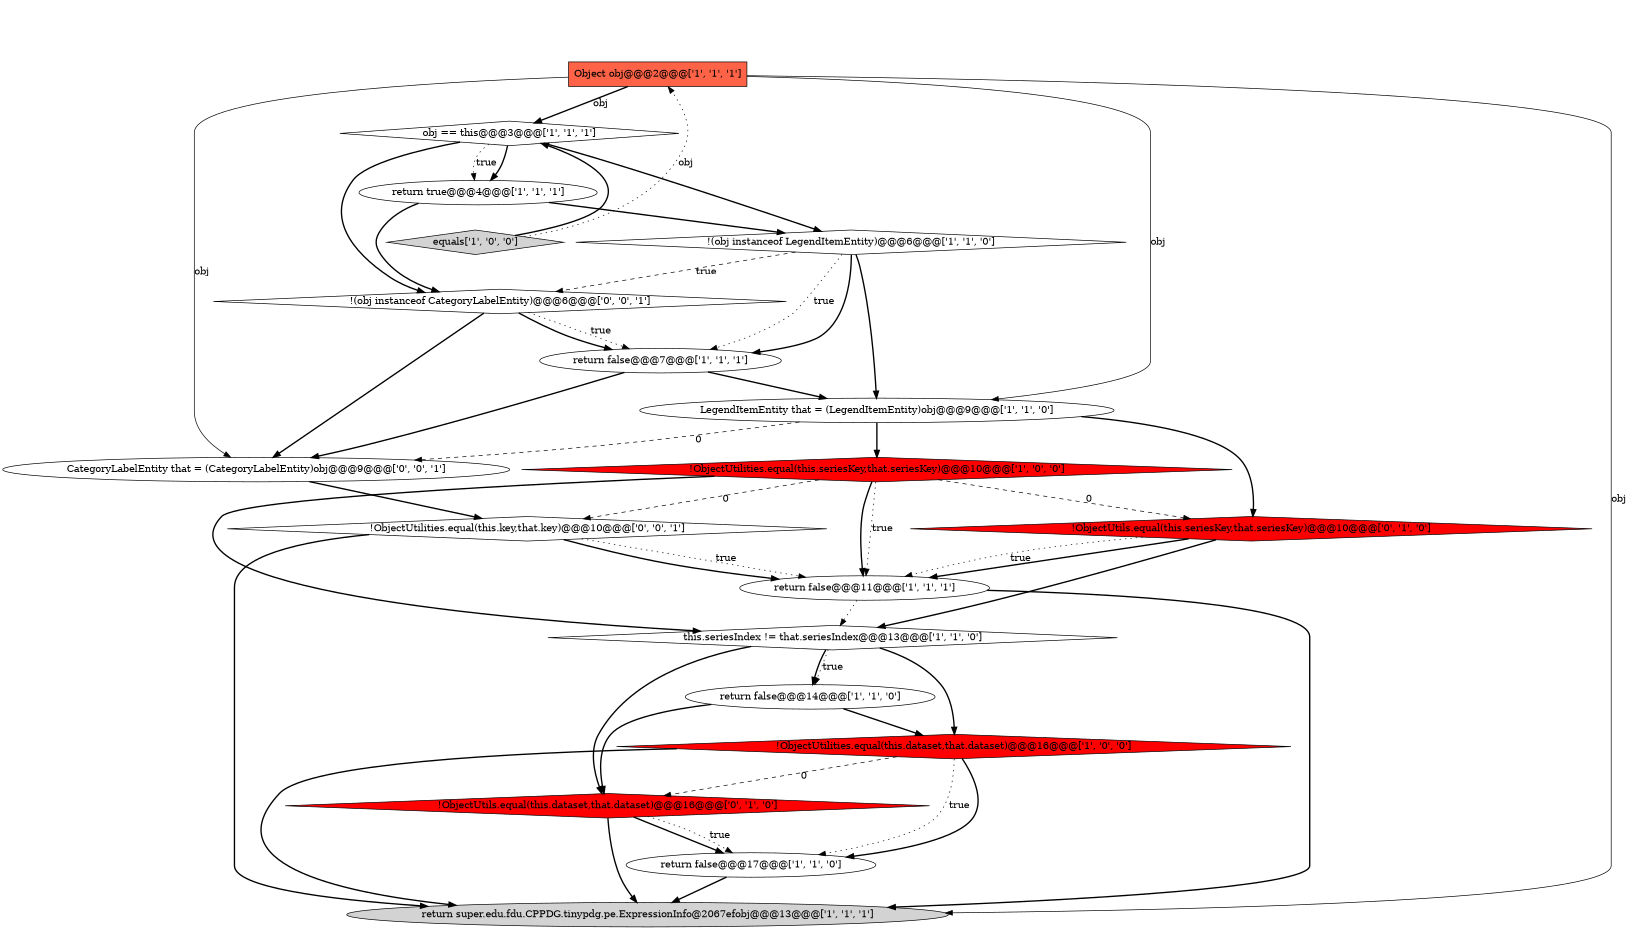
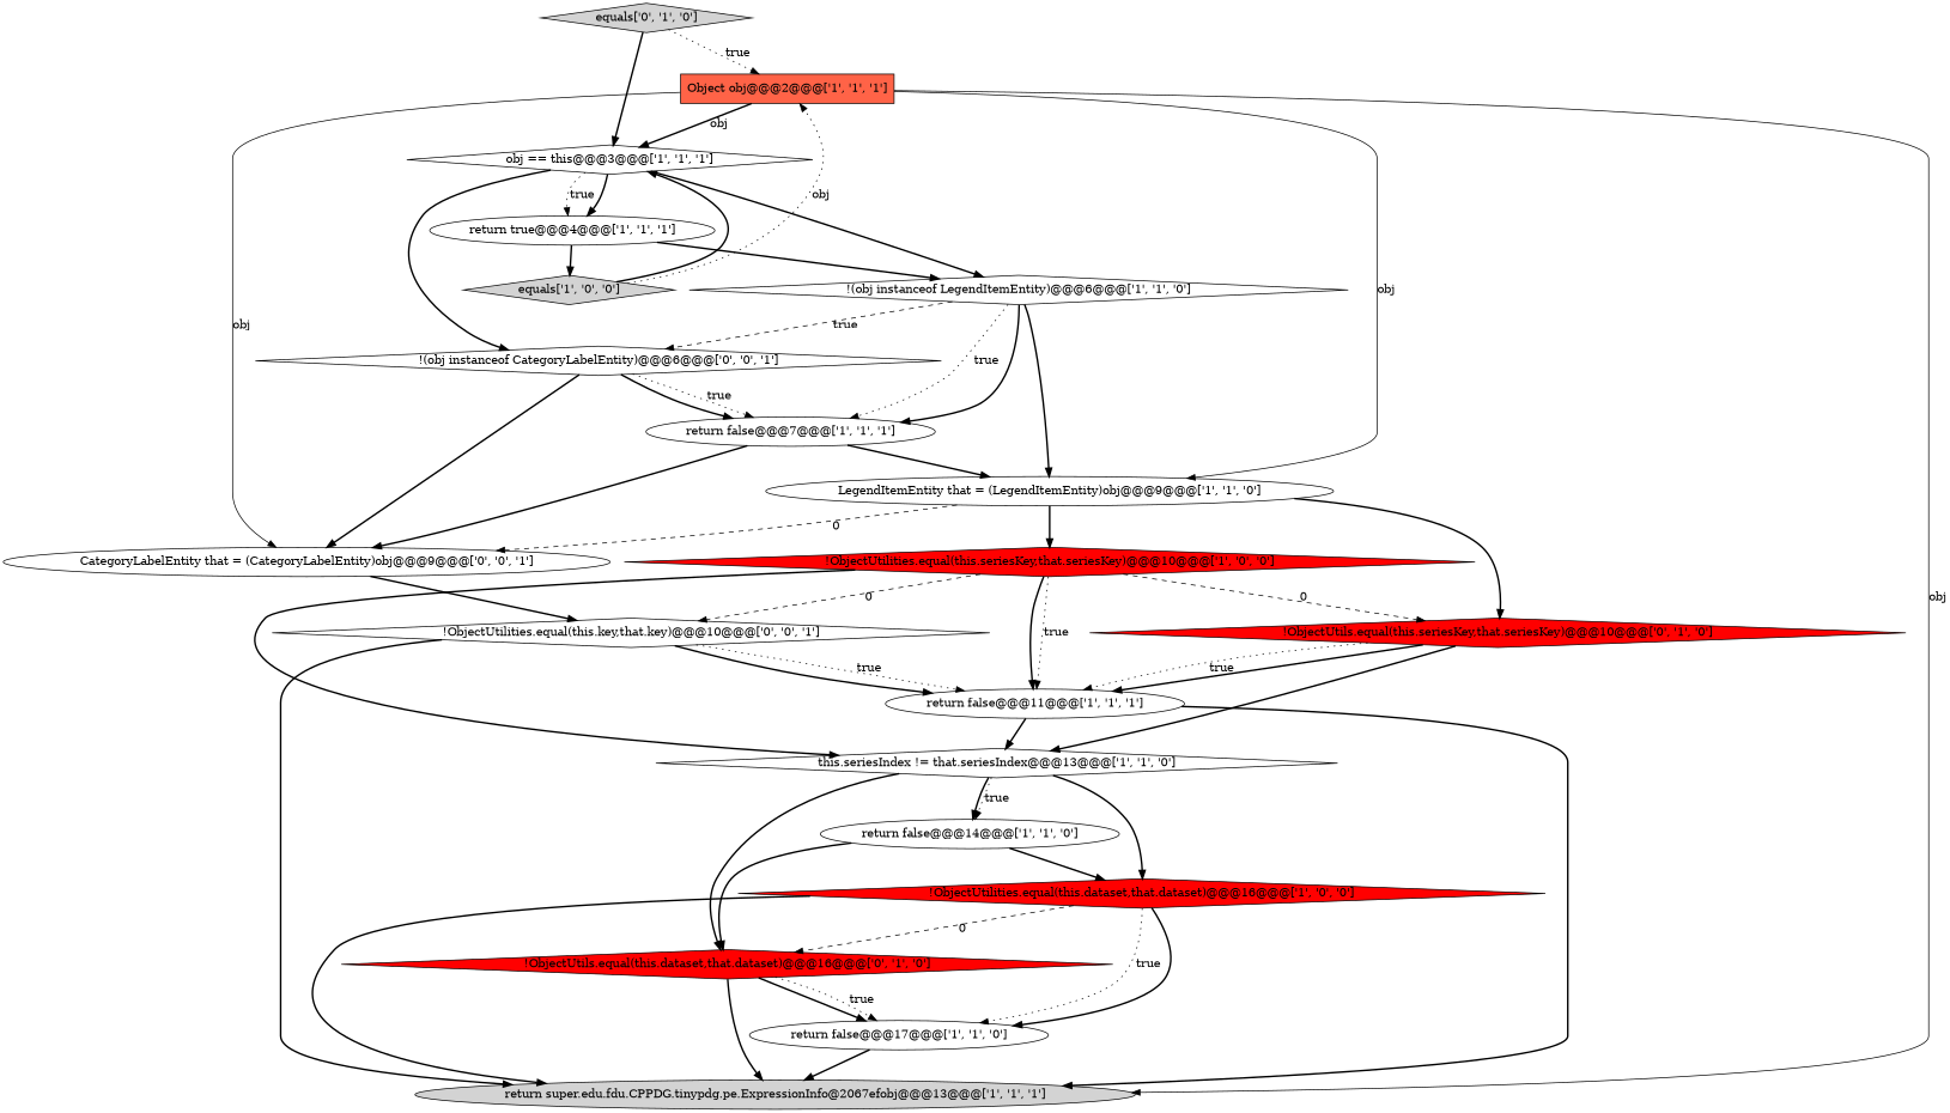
  digraph {
    node [fillcolor=white shape=diamond style=filled]
    edge [style=bold]
    n1 [label="CategoryLabelEntity that = (CategoryLabelEntity)obj@@@9@@@['0', '0', '1']" shape=ellipse]
    n2 [label="!ObjectUtilities.equal(this.key,that.key)@@@10@@@['0', '0', '1']"]
    n3 [label="return false@@@11@@@['1', '1', '1']" shape=ellipse]
    n4 [fillcolor=lightgray label="return super.edu.fdu.CPPDG.tinypdg.pe.ExpressionInfo@2067efobj@@@13@@@['1', '1', '1']" shape=ellipse]
    n5 [label="LegendItemEntity that = (LegendItemEntity)obj@@@9@@@['1', '1', '0']" shape=ellipse]
    n6 [fillcolor=red label="!ObjectUtilities.equal(this.seriesKey,that.seriesKey)@@@10@@@['1', '0', '0']"]
    n7 [fillcolor=red label="!ObjectUtils.equal(this.seriesKey,that.seriesKey)@@@10@@@['0', '1', '0']"]
    n8 [label="this.seriesIndex != that.seriesIndex@@@13@@@['1', '1', '0']"]
    n9 [label="return false@@@14@@@['1', '1', '0']" shape=ellipse]
    n10 [fillcolor=red label="!ObjectUtils.equal(this.dataset,that.dataset)@@@16@@@['0', '1', '0']"]
    n11 [fillcolor=red label="!ObjectUtilities.equal(this.dataset,that.dataset)@@@16@@@['1', '0', '0']"]
    n12 [label="return false@@@17@@@['1', '1', '0']" shape=ellipse]
    n13 [fillcolor=lightgray label="equals['1', '0', '0']"]
    n14 [fillcolor=tomato label="Object obj@@@2@@@['1', '1', '1']" shape=box]
    n15 [label="obj == this@@@3@@@['1', '1', '1']"]
    n16 [label="!(obj instanceof CategoryLabelEntity)@@@6@@@['0', '0', '1']"]
    n17 [label="!(obj instanceof LegendItemEntity)@@@6@@@['1', '1', '0']"]
    n18 [label="return true@@@4@@@['1', '1', '1']" shape=ellipse]
    n19 [label="return false@@@7@@@['1', '1', '1']" shape=ellipse]
+   n20 [fillcolor=lightgray label="equals['0', '1', '0']"]
    n1 -> n2
    n2 -> n3
    n2 -> n3 [label=true style=dotted]
    n2 -> n4
    n3 -> n4
-   n3 -> n8 [style=dotted]
+   n3 -> n8
    n5 -> n1 [label=0 style=dashed]
    n5 -> n6
    n5 -> n7
    n6 -> n2 [label=0 style=dashed]
    n6 -> n3
    n6 -> n3 [label=true style=dotted]
    n6 -> n7 [label=0 style=dashed]
    n6 -> n8
    n7 -> n3
    n7 -> n3 [label=true style=dotted]
    n7 -> n8
    n8 -> n9
    n8 -> n9 [label=true style=dotted]
    n8 -> n10
    n8 -> n11
    n9 -> n10
    n9 -> n11
    n10 -> n4
    n10 -> n12
    n10 -> n12 [label=true style=dotted]
    n11 -> n4
    n11 -> n10 [label=0 style=dashed]
    n11 -> n12 [label=true style=dotted]
    n11 -> n12
    n12 -> n4
    n13 -> n14 [label=obj style=dotted]
    n13 -> n15
    n14 -> n1 [label=obj style=solid]
    n14 -> n4 [label=obj style=solid]
    n14 -> n5 [label=obj style=solid]
    n14 -> n15 [label=obj]
    n15 -> n16
    n15 -> n17
    n15 -> n18
    n15 -> n18 [label=true style=dotted]
    n16 -> n1
    n16 -> n19 [label=true style=dotted]
    n16 -> n19
    n17 -> n5
    n17 -> n16 [label=true style=dashed]
    n17 -> n19
    n17 -> n19 [label=true style=dotted]
-   n18 -> n16
+   n18 -> n13
    n18 -> n17
    n19 -> n1
    n19 -> n5
+   n20 -> n14 [label=true style=dotted]
+   n20 -> n15
  }
